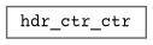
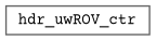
  digraph {
    rankdir=TB
    fontname="Courier Prime"
-   n1 [color=grey40 fillcolor=white fontname="Courier Prime" fontsize=10 height=0.2 label=hdr_ctr_ctr shape=box style=filled width=0.4]
+   n1 [color=grey40 fillcolor=white fontname="Courier Prime" fontsize=10 height=0.2 label=hdr_uwROV_ctr shape=box style=filled width=0.4]
  }
